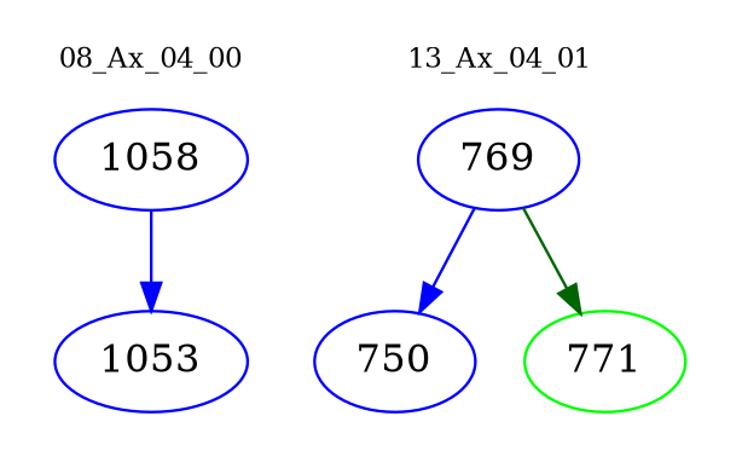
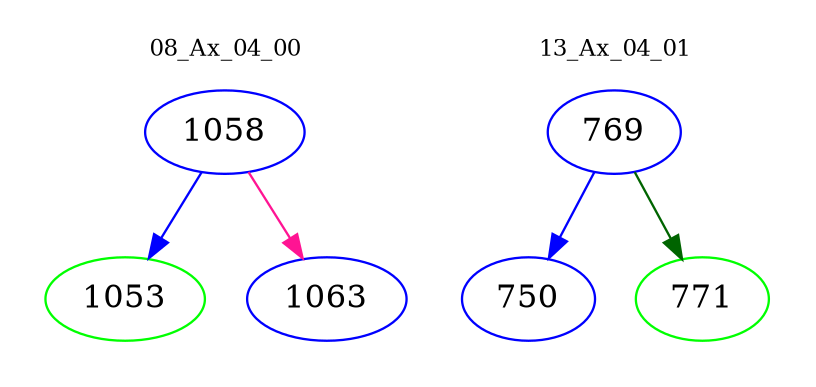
  digraph {
    node [color=blue]
    edge [color=blue]
    n1 [label=1058]
-   n2 [label=1053]
+   n2 [color=green label=1053]
+   n3 [label=1063]
    n4 [label=769]
    n5 [label=750]
    n6 [color=green label=771]
    subgraph cluster_1 {
      color=white
      fontsize=10
      label="08_Ax_04_00"
      n1
      n2
+     n3
    }
    subgraph cluster_2 {
      color=white
      fontsize=10
      label="13_Ax_04_01"
      n4
      n5
      n6
    }
    n1 -> n2
+   n1 -> n3 [color=deeppink]
    n4 -> n5
    n4 -> n6 [color=darkgreen]
  }
